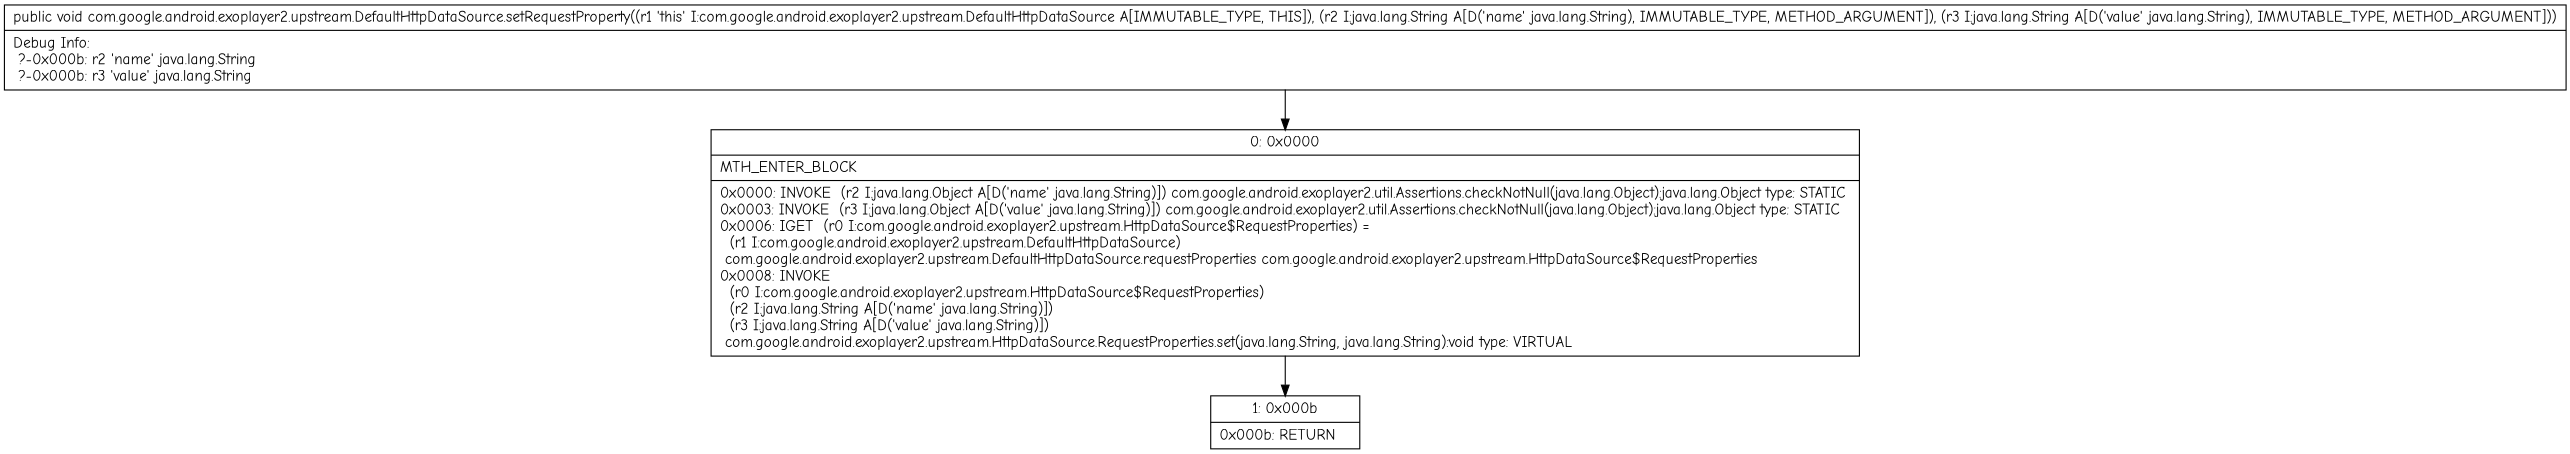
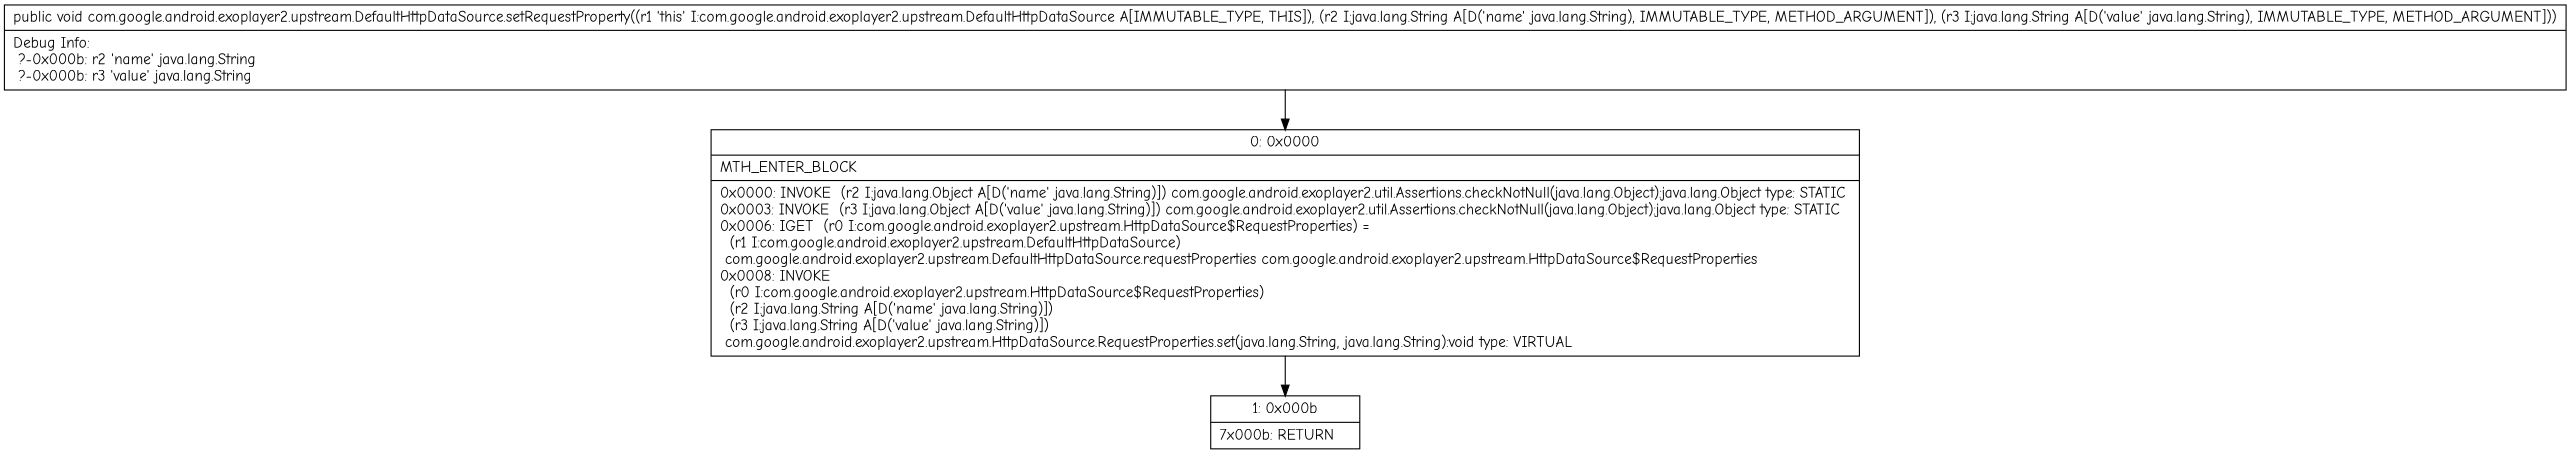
  digraph {
    fontname="Comic Neue"
    node [shape=record fontname="Comic Neue"]
    edge [fontname="Comic Neue"]
    n1 [label="{0\:\ 0x0000|MTH_ENTER_BLOCK\l|0x0000: INVOKE  (r2 I:java.lang.Object A[D('name' java.lang.String)]) com.google.android.exoplayer2.util.Assertions.checkNotNull(java.lang.Object):java.lang.Object type: STATIC \l0x0003: INVOKE  (r3 I:java.lang.Object A[D('value' java.lang.String)]) com.google.android.exoplayer2.util.Assertions.checkNotNull(java.lang.Object):java.lang.Object type: STATIC \l0x0006: IGET  (r0 I:com.google.android.exoplayer2.upstream.HttpDataSource$RequestProperties) = \l  (r1 I:com.google.android.exoplayer2.upstream.DefaultHttpDataSource)\l com.google.android.exoplayer2.upstream.DefaultHttpDataSource.requestProperties com.google.android.exoplayer2.upstream.HttpDataSource$RequestProperties \l0x0008: INVOKE  \l  (r0 I:com.google.android.exoplayer2.upstream.HttpDataSource$RequestProperties)\l  (r2 I:java.lang.String A[D('name' java.lang.String)])\l  (r3 I:java.lang.String A[D('value' java.lang.String)])\l com.google.android.exoplayer2.upstream.HttpDataSource.RequestProperties.set(java.lang.String, java.lang.String):void type: VIRTUAL \l}"]
-   n2 [label="{1\:\ 0x000b|0x000b: RETURN   \l}"]
+   n2 [label="{1\:\ 0x000b|7x000b: RETURN   \l}"]
    n3 [label="{public void com.google.android.exoplayer2.upstream.DefaultHttpDataSource.setRequestProperty((r1 'this' I:com.google.android.exoplayer2.upstream.DefaultHttpDataSource A[IMMUTABLE_TYPE, THIS]), (r2 I:java.lang.String A[D('name' java.lang.String), IMMUTABLE_TYPE, METHOD_ARGUMENT]), (r3 I:java.lang.String A[D('value' java.lang.String), IMMUTABLE_TYPE, METHOD_ARGUMENT]))  | Debug Info:\l  ?\-0x000b: r2 'name' java.lang.String\l  ?\-0x000b: r3 'value' java.lang.String\l}"]
    n1 -> n2
    n3 -> n1
  }
